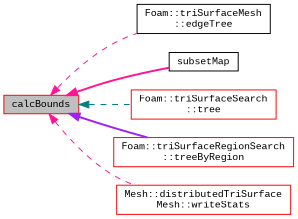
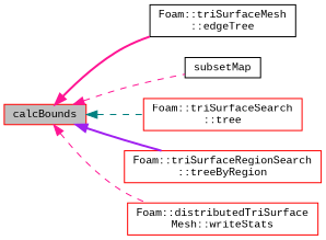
  digraph {
    fontname="Liberation Mono"
    rankdir=LR
    node [color=red fontname="Liberation Mono" fontsize=10 shape=record]
    edge [color=deeppink dir=back fontname="Liberation Mono" fontsize=10 labelfontname=FreeSans labelfontsize=10 style=bold]
    n1 [fillcolor=grey75 fontcolor=black height=0.2 label=calcBounds style=filled width=0.4]
    n2 [color=black height=0.2 label="Foam::triSurfaceMesh\l::edgeTree" width=0.4]
    n3 [color=black height=0.2 label=subsetMap width=0.4]
    n4 [height=0.2 label="Foam::triSurfaceSearch\l::tree" width=0.4]
    n5 [height=0.2 label="Foam::triSurfaceRegionSearch\l::treeByRegion" width=0.4]
-   n6 [height=0.2 label="Mesh::distributedTriSurface\lMesh::writeStats" width=0.4]
-   n1 -> n2 [style=dashed]
-   n1 -> n3
+   n6 [height=0.2 label="Foam::distributedTriSurface\lMesh::writeStats" width=0.4]
+   n1 -> n2
+   n1 -> n3 [style=dashed]
    n1 -> n4 [color=teal style=dashed]
    n1 -> n5 [color=purple]
    n1 -> n6 [style=dashed]
  }
